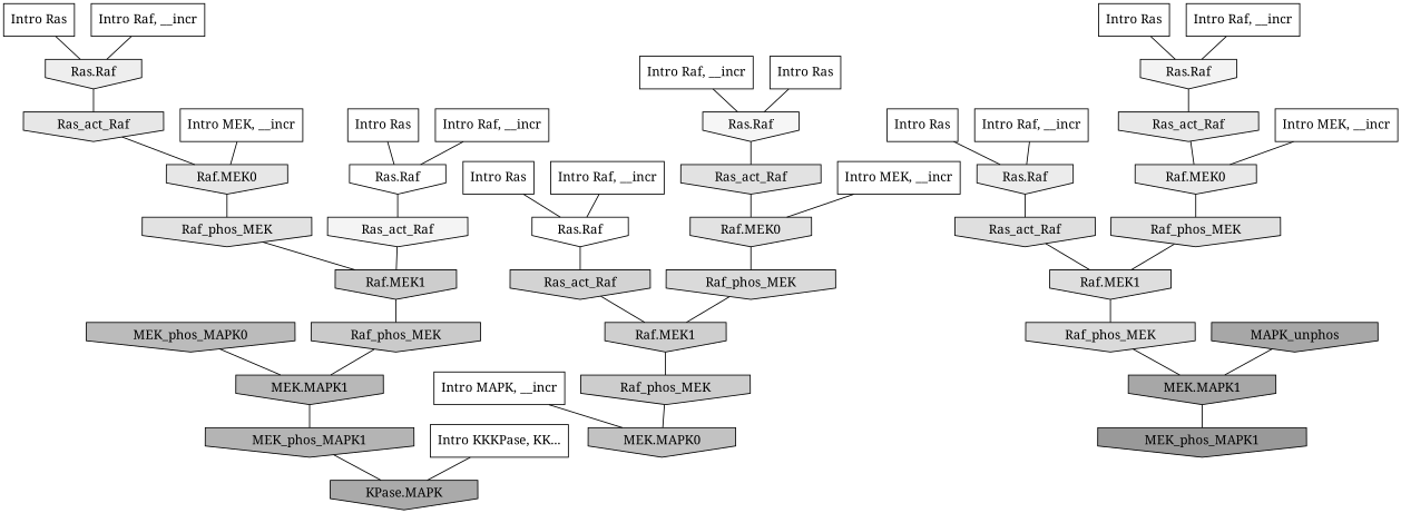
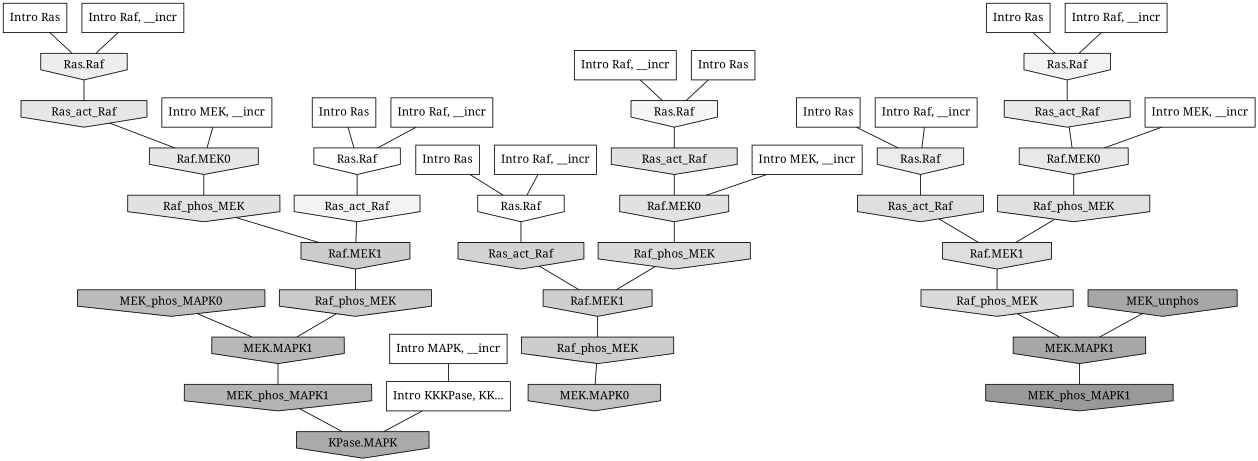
  digraph {
    fontname="Noto Serif"
    rankdir=TB
    ranksep=0.30
    node [fillcolor="0.000 0.000 1.000" fontname="Noto Serif" shape=invhouse style=filled]
    edge [color="0.000 0.000 0.000" dir=none fontname="Noto Serif"]
    n1 [label="Intro Ras" shape=rectangle]
    n2 [fillcolor="0.000 0.000 0.961" label="Ras.Raf"]
    n3 [fillcolor="0.000 0.000 0.884" label=Ras_act_Raf]
    n4 [label="Intro Ras" shape=rectangle]
    n5 [fillcolor="0.000 0.000 0.930" label="Ras.Raf"]
    n6 [fillcolor="0.000 0.000 0.905" label=Ras_act_Raf]
    n7 [label="Intro Ras" shape=rectangle]
    n8 [fillcolor="0.000 0.000 0.924" label="Ras.Raf"]
    n9 [fillcolor="0.000 0.000 0.873" label=Ras_act_Raf]
    n10 [label="Intro Ras" shape=rectangle]
    n11 [fillcolor="0.000 0.000 0.952" label="Ras.Raf"]
    n12 [fillcolor="0.000 0.000 0.912" label=Ras_act_Raf]
    n13 [label="Intro Ras" shape=rectangle]
    n14 [label="Ras.Raf"]
    n15 [fillcolor="0.000 0.000 0.957" label=Ras_act_Raf]
    n16 [label="Intro Ras" shape=rectangle]
    n17 [label="Ras.Raf"]
    n18 [fillcolor="0.000 0.000 0.828" label=Ras_act_Raf]
    n19 [label="Intro Raf, __incr" shape=rectangle]
    n20 [label="Intro Raf, __incr" shape=rectangle]
    n21 [label="Intro Raf, __incr" shape=rectangle]
    n22 [label="Intro Raf, __incr" shape=rectangle]
    n23 [label="Intro Raf, __incr" shape=rectangle]
    n24 [label="Intro Raf, __incr" shape=rectangle]
    n25 [label="Intro MEK, __incr" shape=rectangle]
    n26 [fillcolor="0.000 0.000 0.884" label="Raf.MEK0"]
    n27 [fillcolor="0.000 0.000 0.852" label=Raf_phos_MEK]
    n28 [label="Intro MEK, __incr" shape=rectangle]
    n29 [fillcolor="0.000 0.000 0.912" label="Raf.MEK0"]
    n30 [fillcolor="0.000 0.000 0.876" label=Raf_phos_MEK]
    n31 [label="Intro MEK, __incr" shape=rectangle]
    n32 [fillcolor="0.000 0.000 0.905" label="Raf.MEK0"]
    n33 [fillcolor="0.000 0.000 0.884" label=Raf_phos_MEK]
    n34 [label="Intro MAPK, __incr" shape=rectangle]
    n35 [fillcolor="0.000 0.000 0.761" label="MEK.MAPK0"]
    n36 [label="Intro KKKPase, KK..." shape=rectangle]
    n37 [fillcolor="0.000 0.000 0.666" label="KPase.MAPK"]
    n38 [fillcolor="0.000 0.000 0.811" label="Raf.MEK1"]
    n39 [fillcolor="0.000 0.000 0.803" label="Raf.MEK1"]
    n40 [fillcolor="0.000 0.000 0.791" label=Raf_phos_MEK]
    n41 [fillcolor="0.000 0.000 0.868" label="Raf.MEK1"]
    n42 [fillcolor="0.000 0.000 0.854" label=Raf_phos_MEK]
    n43 [fillcolor="0.000 0.000 0.655" label="MEK.MAPK1"]
    n44 [fillcolor="0.000 0.000 0.600" label=MEK_phos_MAPK1]
    n45 [fillcolor="0.000 0.000 0.801" label=Raf_phos_MEK]
    n46 [fillcolor="0.000 0.000 0.721" label="MEK.MAPK1"]
    n47 [fillcolor="0.000 0.000 0.706" label=MEK_phos_MAPK1]
    n48 [fillcolor="0.000 0.000 0.733" label=MEK_phos_MAPK0]
-   n49 [fillcolor="0.000 0.000 0.655" label=MAPK_unphos]
+   n49 [fillcolor="0.000 0.000 0.655" label=MEK_unphos]
    n1 -> n2
    n2 -> n3
    n3 -> n26
    n4 -> n5
    n5 -> n6
    n6 -> n32
    n7 -> n8
    n8 -> n9
    n9 -> n41
    n10 -> n11
    n11 -> n12
    n12 -> n29
    n13 -> n14
    n14 -> n15
    n15 -> n39
    n16 -> n17
    n17 -> n18
    n18 -> n38
    n19 -> n14
    n20 -> n2
    n21 -> n5
    n22 -> n11
    n23 -> n17
    n24 -> n8
    n25 -> n26
    n26 -> n27
    n27 -> n38
    n28 -> n29
    n29 -> n30
    n30 -> n41
    n31 -> n32
    n32 -> n33
    n33 -> n39
-   n34 -> n35
+   n34 -> n36
    n36 -> n37
    n38 -> n45
    n39 -> n40
    n40 -> n46
    n41 -> n42
    n42 -> n43
    n43 -> n44
    n45 -> n35
    n46 -> n47
    n47 -> n37
    n48 -> n46
    n49 -> n43
  }
